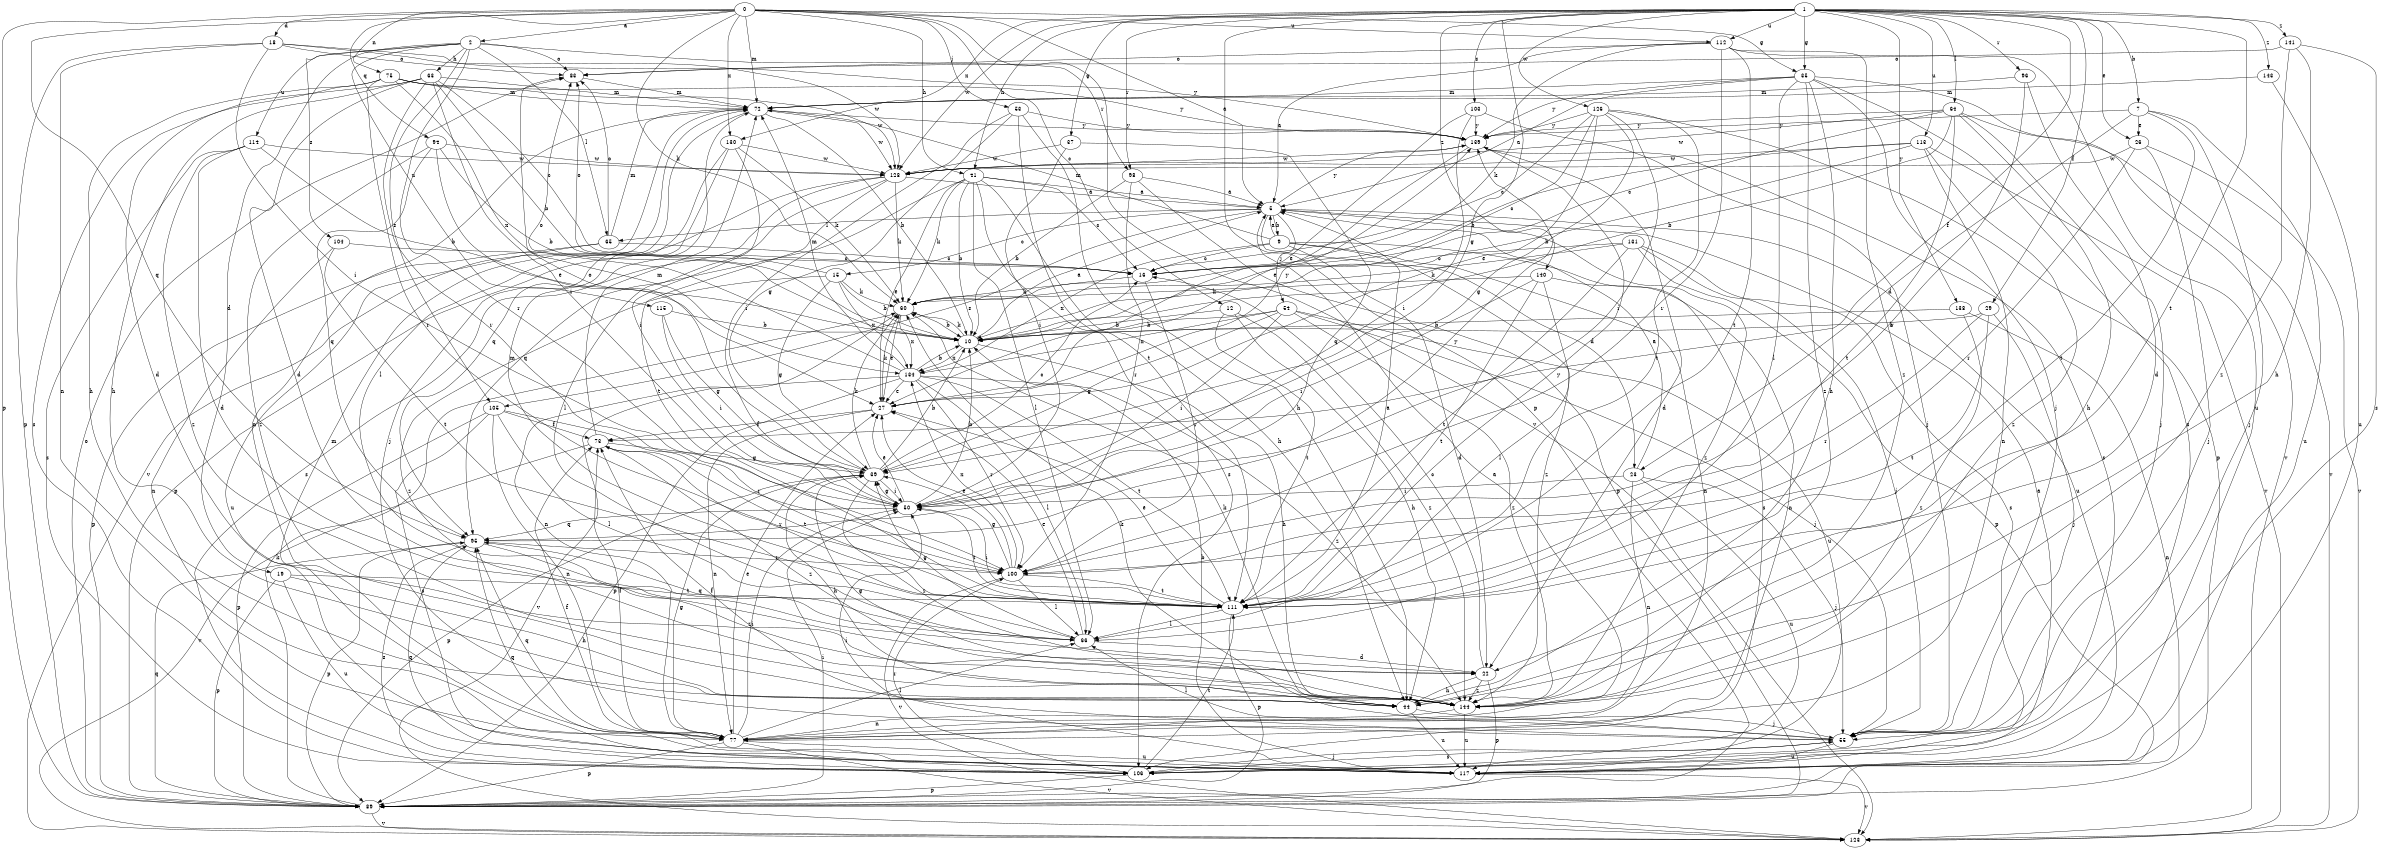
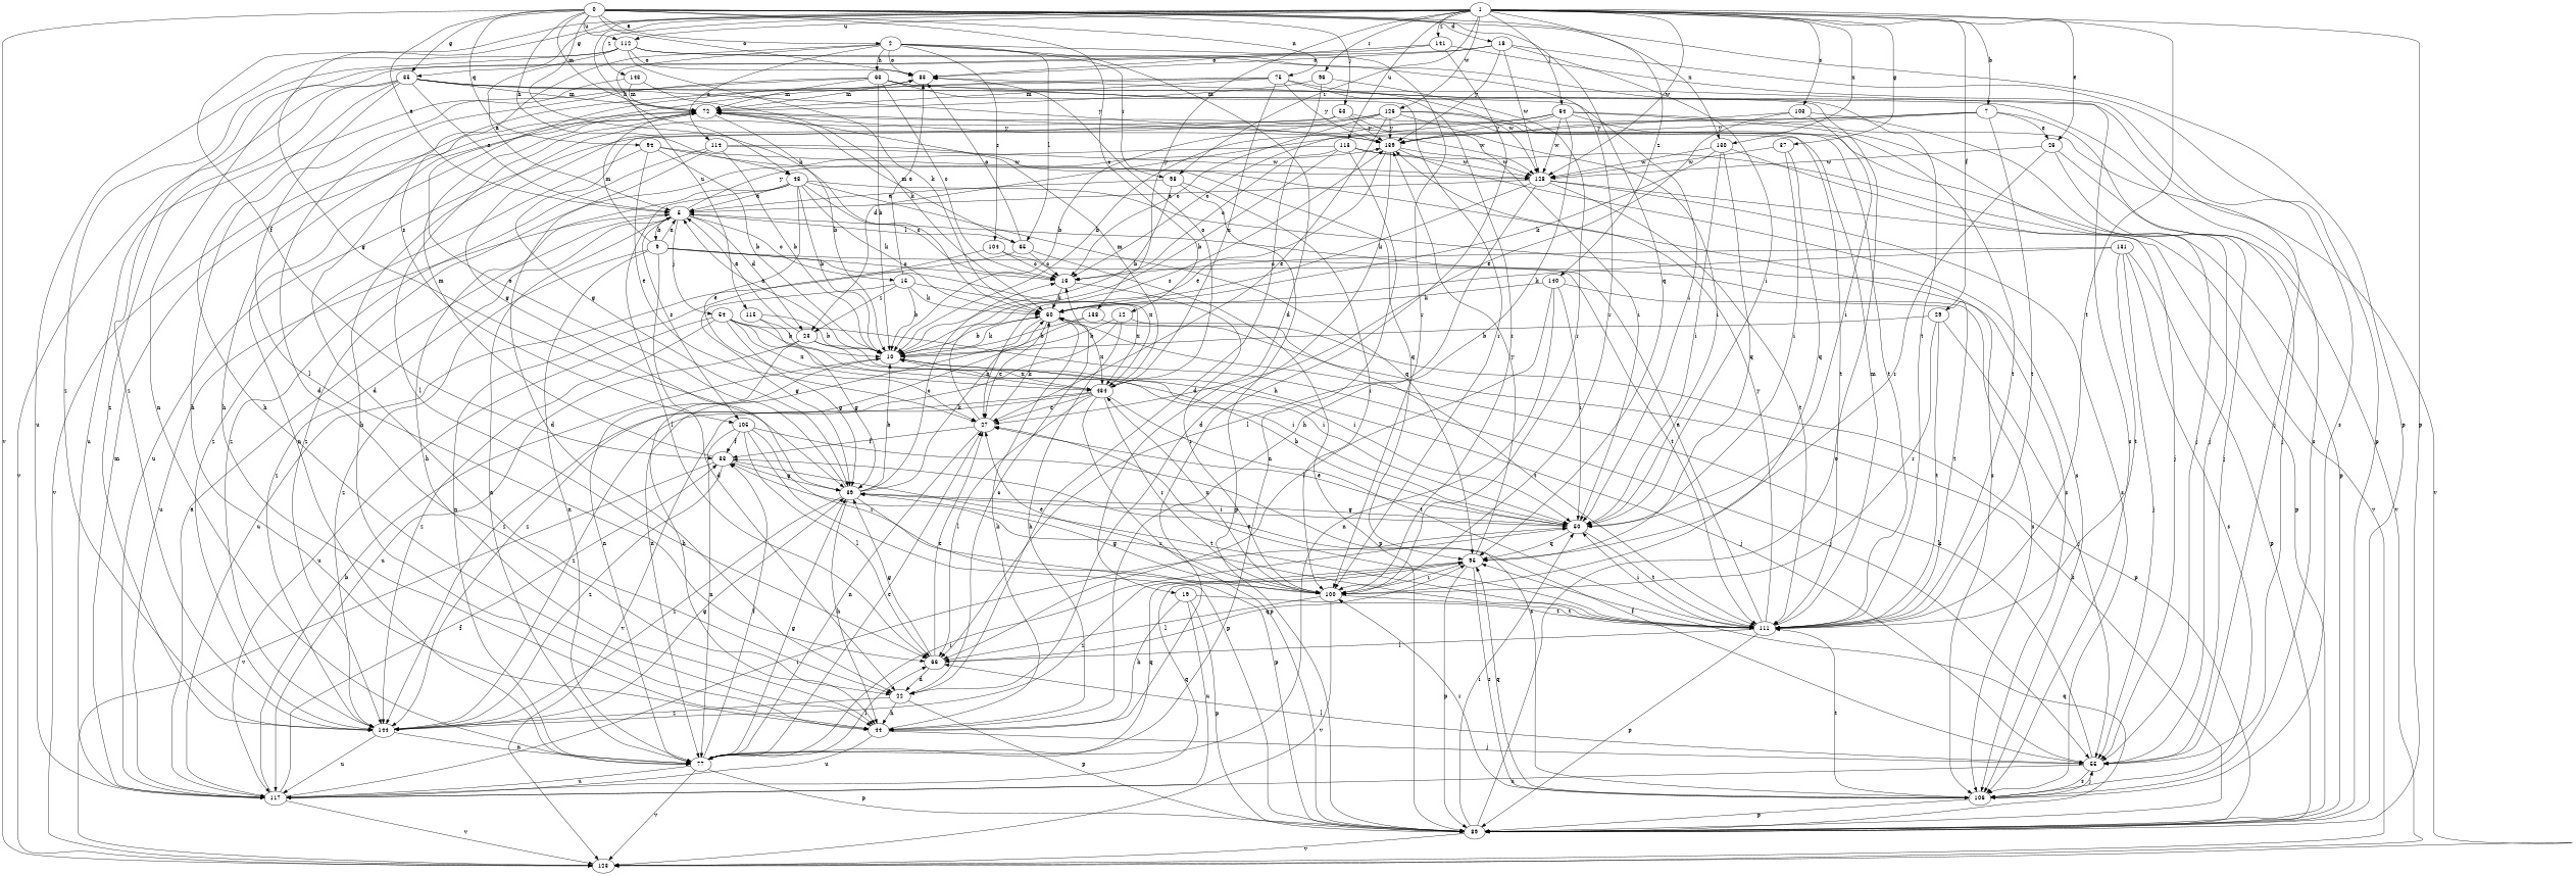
  strict digraph {
    0
    2
    5
    12
    18
    35
-   41
+   41 [label=48]
    53
    60
    72
    75
    83
    89
    94
    95
    112
    123
    130
    98
    19
    n21 [label=63]
    65
    100
    104
    105
    114
    115
    9
    15
    n30 [label=23]
    54
    117
    139
    144
    111
    10
    44
    128
    77
    50
    55
    106
    66
    16
    27
    39
-   134
+   134 [label=434]
    22
    1
    7
    26
    29
-   33 [label=73]
+   33
    37
    64
    96
    103
    113
    126
    138
    140
    141
    143
    131
    0 -> 2 [label=a]
    0 -> 5 [label=a]
    0 -> 12 [label=c]
    0 -> 18 [label=d]
    0 -> 35 [label=g]
    0 -> 41 [label=h]
    0 -> 53 [label=j]
    0 -> 60 [label=k]
    0 -> 72 [label=m]
    0 -> 75 [label=n]
+   0 -> 83 [label=o]
    0 -> 89 [label=p]
    0 -> 94 [label=q]
    0 -> 95 [label=q]
    0 -> 112 [label=u]
    0 -> 123 [label=v]
    0 -> 130 [label=x]
    2 -> 83 [label=o]
    2 -> 98 [label=r]
    2 -> 19 [label=d]
    2 -> n21 [label=h]
    2 -> 65 [label=l]
    2 -> 100 [label=r]
    2 -> 104 [label=s]
    2 -> 105 [label=s]
    2 -> 114 [label=u]
    2 -> 115 [label=u]
    5 -> 65 [label=l]
    5 -> 105 [label=s]
    5 -> 9 [label=b]
    5 -> 15 [label=c]
    5 -> n30 [label=d]
    5 -> 54 [label=j]
    5 -> 117 [label=u]
    5 -> 139 [label=y]
    5 -> 144 [label=z]
    12 -> 144 [label=z]
    12 -> 111 [label=t]
    12 -> 10 [label=b]
    12 -> 44 [label=h]
    18 -> 83 [label=o]
    18 -> 89 [label=p]
    18 -> 139 [label=y]
    18 -> 128 [label=w]
    18 -> 77 [label=n]
    18 -> 50 [label=i]
    35 -> 5 [label=a]
    35 -> 72 [label=m]
    35 -> 123 [label=v]
    35 -> 139 [label=y]
    35 -> 144 [label=z]
    35 -> 44 [label=h]
    35 -> 55 [label=j]
    35 -> 106 [label=s]
    35 -> 66 [label=l]
    41 -> 5 [label=a]
    41 -> 60 [label=k]
    41 -> 95 [label=q]
    41 -> 10 [label=b]
    41 -> 44 [label=h]
    41 -> 106 [label=s]
    41 -> 66 [label=l]
    41 -> 16 [label=c]
    41 -> 27 [label=e]
    53 -> 139 [label=y]
    53 -> 111 [label=t]
    53 -> 44 [label=h]
    53 -> 50 [label=i]
    53 -> 39 [label=g]
    60 -> 10 [label=b]
    60 -> 77 [label=n]
    60 -> 27 [label=e]
    60 -> 134 [label=x]
    72 -> 123 [label=v]
    72 -> 139 [label=y]
    72 -> 10 [label=b]
    72 -> 128 [label=w]
    72 -> 77 [label=n]
    72 -> 66 [label=l]
    75 -> 72 [label=m]
    75 -> 100 [label=r]
    75 -> 139 [label=y]
    75 -> 44 [label=h]
    75 -> 128 [label=w]
    75 -> 134 [label=x]
    75 -> 22 [label=d]
    83 -> 72 [label=m]
    89 -> 60 [label=k]
    89 -> 83 [label=o]
    89 -> 95 [label=q]
    89 -> 123 [label=v]
    89 -> 50 [label=i]
    94 -> 95 [label=q]
    94 -> 144 [label=z]
    94 -> 10 [label=b]
    94 -> 128 [label=w]
    94 -> 27 [label=e]
    95 -> 89 [label=p]
    95 -> 100 [label=r]
    95 -> 139 [label=y]
    95 -> 144 [label=z]
    95 -> 106 [label=s]
    112 -> 5 [label=a]
    112 -> 60 [label=k]
    112 -> 83 [label=o]
    112 -> 100 [label=r]
    112 -> 117 [label=u]
    112 -> 144 [label=z]
    112 -> 111 [label=t]
    130 -> 60 [label=k]
    130 -> 95 [label=q]
    130 -> 128 [label=w]
    130 -> 50 [label=i]
    130 -> 55 [label=j]
    98 -> 5 [label=a]
    98 -> 89 [label=p]
    98 -> 100 [label=r]
    98 -> 10 [label=b]
    19 -> 89 [label=p]
    19 -> 117 [label=u]
    19 -> 111 [label=t]
    19 -> 44 [label=h]
    n21 -> 72 [label=m]
    n21 -> 100 [label=r]
    n21 -> 10 [label=b]
    n21 -> 44 [label=h]
    n21 -> 50 [label=i]
    n21 -> 106 [label=s]
    n21 -> 16 [label=c]
    n21 -> 22 [label=d]
    65 -> 72 [label=m]
    65 -> 83 [label=o]
    65 -> 89 [label=p]
    65 -> 117 [label=u]
    65 -> 16 [label=c]
    100 -> 123 [label=v]
    100 -> 111 [label=t]
    100 -> 66 [label=l]
    100 -> 27 [label=e]
    100 -> 39 [label=g]
    100 -> 134 [label=x]
    104 -> 111 [label=t]
    104 -> 77 [label=n]
    104 -> 16 [label=c]
    105 -> 89 [label=p]
    105 -> 100 [label=r]
    105 -> 77 [label=n]
    105 -> 106 [label=s]
    105 -> 66 [label=l]
    105 -> 33 [label=f]
    114 -> 144 [label=z]
    114 -> 10 [label=b]
    114 -> 128 [label=w]
    114 -> 106 [label=s]
    114 -> 22 [label=d]
    115 -> 10 [label=b]
    115 -> 50 [label=i]
    115 -> 39 [label=g]
    9 -> 5 [label=a]
    9 -> 72 [label=m]
    9 -> 144 [label=z]
    9 -> 77 [label=n]
    9 -> 106 [label=s]
    9 -> 16 [label=c]
    9 -> 134 [label=x]
    9 -> 22 [label=d]
    15 -> 60 [label=k]
    15 -> 83 [label=o]
-   15 -> 144 [label=z]
+   15 -> n30 [label=z]
    15 -> 10 [label=b]
    15 -> 39 [label=g]
    15 -> 134 [label=x]
    n30 -> 5 [label=a]
    n30 -> 117 [label=u]
    n30 -> 77 [label=n]
    n30 -> 50 [label=i]
    n30 -> 55 [label=j]
    54 -> 117 [label=u]
    54 -> 144 [label=z]
    54 -> 10 [label=b]
    54 -> 50 [label=i]
    54 -> 55 [label=j]
    54 -> 39 [label=g]
    54 -> 134 [label=x]
    117 -> 5 [label=a]
    117 -> 72 [label=m]
    117 -> 95 [label=q]
    117 -> 123 [label=v]
    117 -> 10 [label=b]
    117 -> 50 [label=i]
    117 -> 33 [label=f]
    139 -> 128 [label=w]
    139 -> 106 [label=s]
    139 -> 27 [label=e]
    139 -> 22 [label=d]
    144 -> 117 [label=u]
    144 -> 77 [label=n]
    144 -> 39 [label=g]
    111 -> 5 [label=a]
    111 -> 72 [label=m]
    111 -> 89 [label=p]
    111 -> 139 [label=y]
    111 -> 50 [label=i]
    111 -> 66 [label=l]
    111 -> 27 [label=e]
    111 -> 33 [label=r]
    10 -> 5 [label=a]
    10 -> 60 [label=k]
    10 -> 44 [label=h]
    10 -> 134 [label=x]
    44 -> 60 [label=k]
    44 -> 117 [label=u]
    44 -> 55 [label=j]
    128 -> 5 [label=a]
    128 -> 60 [label=k]
    128 -> 89 [label=p]
    128 -> 111 [label=t]
    128 -> 106 [label=s]
    128 -> 66 [label=l]
    77 -> 5 [label=a]
    77 -> 89 [label=p]
    77 -> 95 [label=q]
    77 -> 123 [label=v]
    77 -> 117 [label=u]
    77 -> 50 [label=i]
    77 -> 66 [label=l]
    77 -> 27 [label=e]
    77 -> 39 [label=g]
    77 -> 33 [label=f]
    50 -> 95 [label=q]
    50 -> 111 [label=t]
    50 -> 10 [label=b]
    50 -> 27 [label=e]
    50 -> 39 [label=g]
    55 -> 60 [label=k]
    55 -> 117 [label=u]
    55 -> 106 [label=s]
    55 -> 66 [label=l]
    55 -> 33 [label=f]
    106 -> 89 [label=p]
    106 -> 95 [label=q]
    106 -> 100 [label=r]
    106 -> 111 [label=t]
    106 -> 55 [label=j]
    66 -> 95 [label=q]
    66 -> 27 [label=e]
    66 -> 39 [label=g]
    66 -> 22 [label=d]
    16 -> 60 [label=k]
    16 -> 100 [label=r]
    27 -> 60 [label=k]
-   27 -> 139 [label=y]
+   27 -> 139 [label=s]
    27 -> 77 [label=n]
    27 -> 33 [label=f]
    39 -> 60 [label=k]
    39 -> 83 [label=o]
    39 -> 89 [label=p]
    39 -> 144 [label=z]
    39 -> 10 [label=b]
    39 -> 44 [label=h]
    39 -> 50 [label=i]
    39 -> 16 [label=c]
    134 -> 72 [label=m]
    134 -> 83 [label=o]
    134 -> 89 [label=p]
    134 -> 123 [label=v]
    134 -> 100 [label=r]
    134 -> 144 [label=z]
    134 -> 111 [label=t]
    134 -> 10 [label=b]
    134 -> 66 [label=l]
    134 -> 27 [label=e]
    22 -> 89 [label=p]
    22 -> 144 [label=z]
    22 -> 44 [label=h]
    22 -> 16 [label=c]
    1 -> 35 [label=g]
    1 -> 41 [label=h]
    1 -> 89 [label=p]
    1 -> 112 [label=u]
    1 -> 130 [label=x]
    1 -> 98 [label=r]
    1 -> 111 [label=t]
    1 -> 128 [label=w]
    1 -> 39 [label=g]
    1 -> 7 [label=b]
    1 -> 26 [label=e]
    1 -> 29 [label=f]
    1 -> 33 [label=f]
    1 -> 37 [label=g]
    1 -> 64 [label=l]
    1 -> 96 [label=r]
    1 -> 103 [label=s]
    1 -> 113 [label=u]
    1 -> 126 [label=w]
    1 -> 138 [label=y]
    1 -> 140 [label=z]
    1 -> 141 [label=z]
    1 -> 143 [label=z]
    7 -> n30 [label=d]
    7 -> 117 [label=u]
    7 -> 139 [label=y]
    7 -> 111 [label=t]
    7 -> 55 [label=j]
    7 -> 26 [label=e]
    26 -> 123 [label=v]
    26 -> 100 [label=r]
    26 -> 128 [label=w]
    26 -> 55 [label=j]
    29 -> 100 [label=r]
    29 -> 111 [label=t]
    29 -> 10 [label=b]
    29 -> 55 [label=j]
    33 -> 72 [label=m]
    33 -> 123 [label=v]
    33 -> 144 [label=z]
    33 -> 111 [label=t]
    33 -> 39 [label=g]
    37 -> 95 [label=q]
    37 -> 128 [label=w]
    37 -> 50 [label=i]
    64 -> 123 [label=v]
    64 -> 139 [label=y]
    64 -> 111 [label=t]
    64 -> 10 [label=b]
    64 -> 44 [label=h]
    64 -> 128 [label=w]
    64 -> 55 [label=j]
    64 -> 16 [label=c]
    96 -> 72 [label=m]
    96 -> 100 [label=r]
    96 -> 22 [label=d]
    103 -> 139 [label=y]
    103 -> 50 [label=i]
    103 -> 55 [label=j]
    103 -> 27 [label=e]
    113 -> 123 [label=v]
    113 -> 144 [label=z]
    113 -> 10 [label=b]
    113 -> 128 [label=w]
    113 -> 77 [label=n]
    113 -> 16 [label=c]
    126 -> 89 [label=p]
    126 -> 139 [label=y]
    126 -> 111 [label=t]
    126 -> 10 [label=b]
    126 -> 50 [label=i]
    126 -> 16 [label=c]
    126 -> 27 [label=e]
    126 -> 39 [label=g]
-   138 -> 89 [label=n]
+   138 -> 89 [label=p]
    138 -> 144 [label=z]
    138 -> 10 [label=b]
    140 -> 60 [label=k]
    140 -> 111 [label=t]
    140 -> 77 [label=n]
    140 -> 50 [label=i]
    140 -> 66 [label=l]
    141 -> 83 [label=o]
    141 -> 144 [label=z]
    141 -> 44 [label=h]
    141 -> 106 [label=s]
+   143 -> 60 [label=k]
    143 -> 72 [label=m]
    143 -> 117 [label=u]
    131 -> 60 [label=k]
    131 -> 89 [label=p]
    131 -> 111 [label=t]
    131 -> 55 [label=j]
    131 -> 106 [label=s]
    131 -> 16 [label=c]
  }
